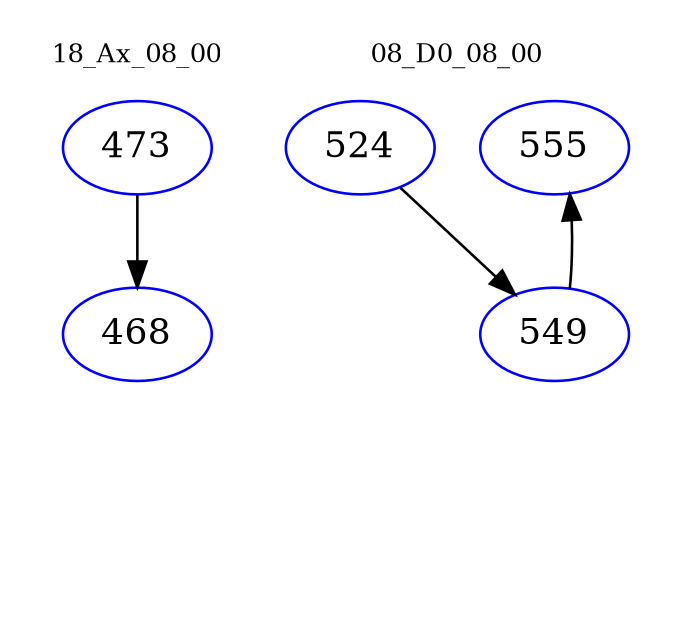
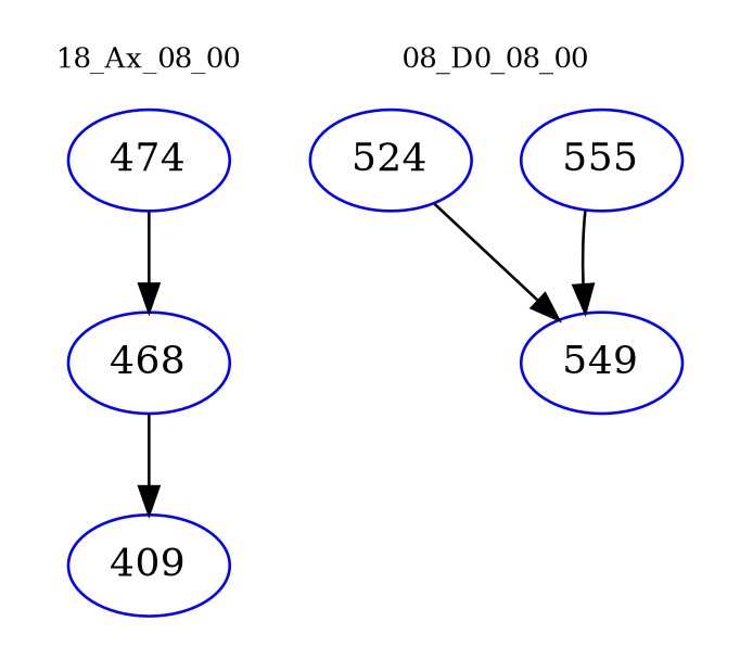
  digraph {
    node [color=blue]
    edge [color=black]
-   n1 [label=473]
+   n1 [label=474]
    n2 [label=468]
+   n3 [label=409]
    n4 [label=555]
    n5 [label=549]
    n6 [label=524]
    subgraph cluster_1 {
      color=white
      fontsize=10
      label="18_Ax_08_00"
      n1
      n2
+     n3
    }
    subgraph cluster_2 {
      color=white
      fontsize=10
      label="08_D0_08_00"
      n4
      n5
      n6
    }
    n1 -> n2
-   n5 -> n4
+   n2 -> n3
+   n4 -> n5
    n6 -> n5
  }
